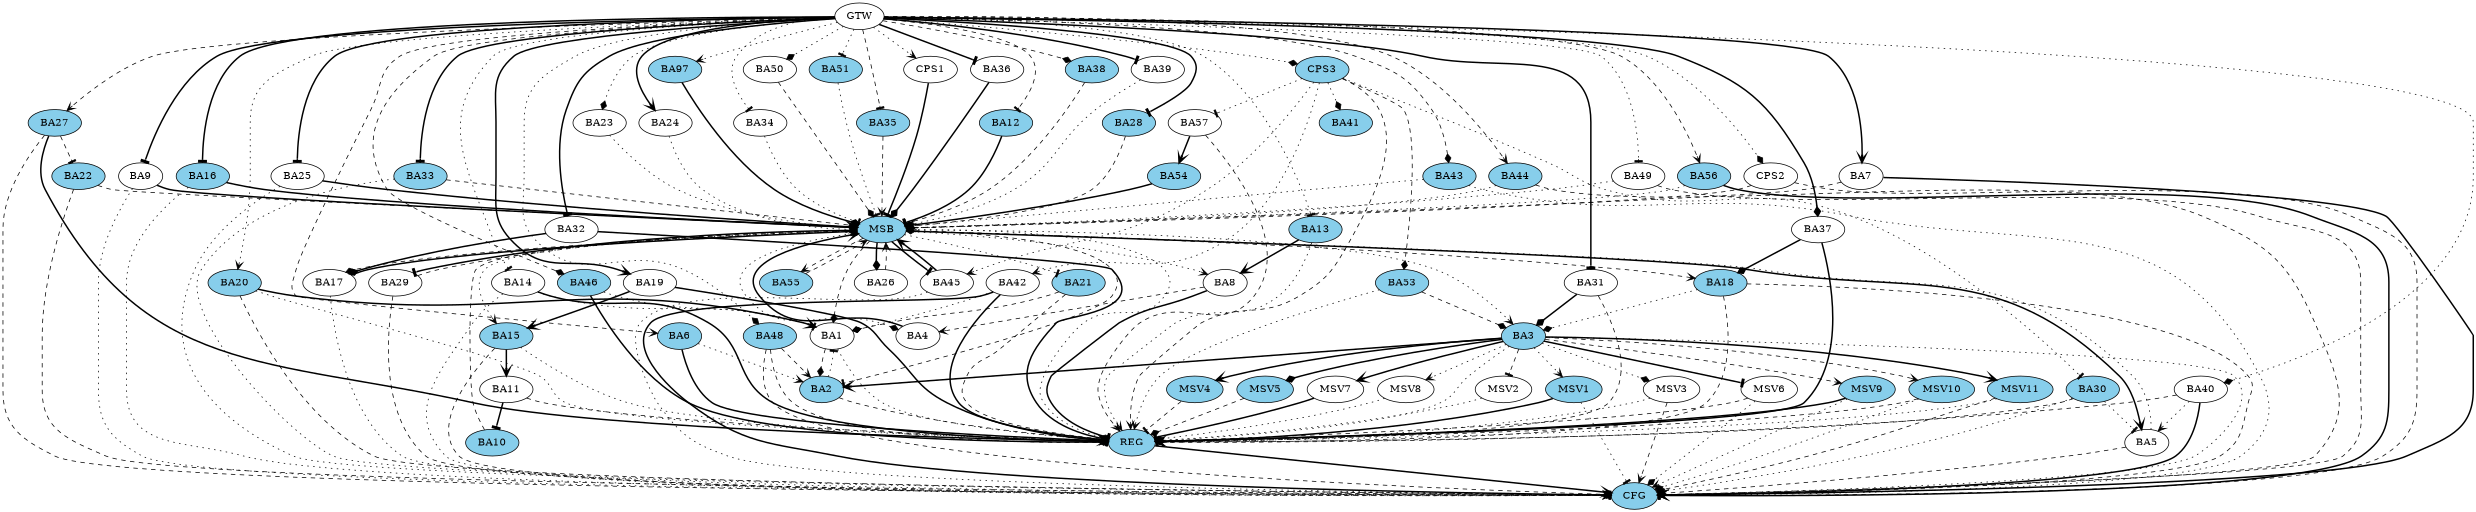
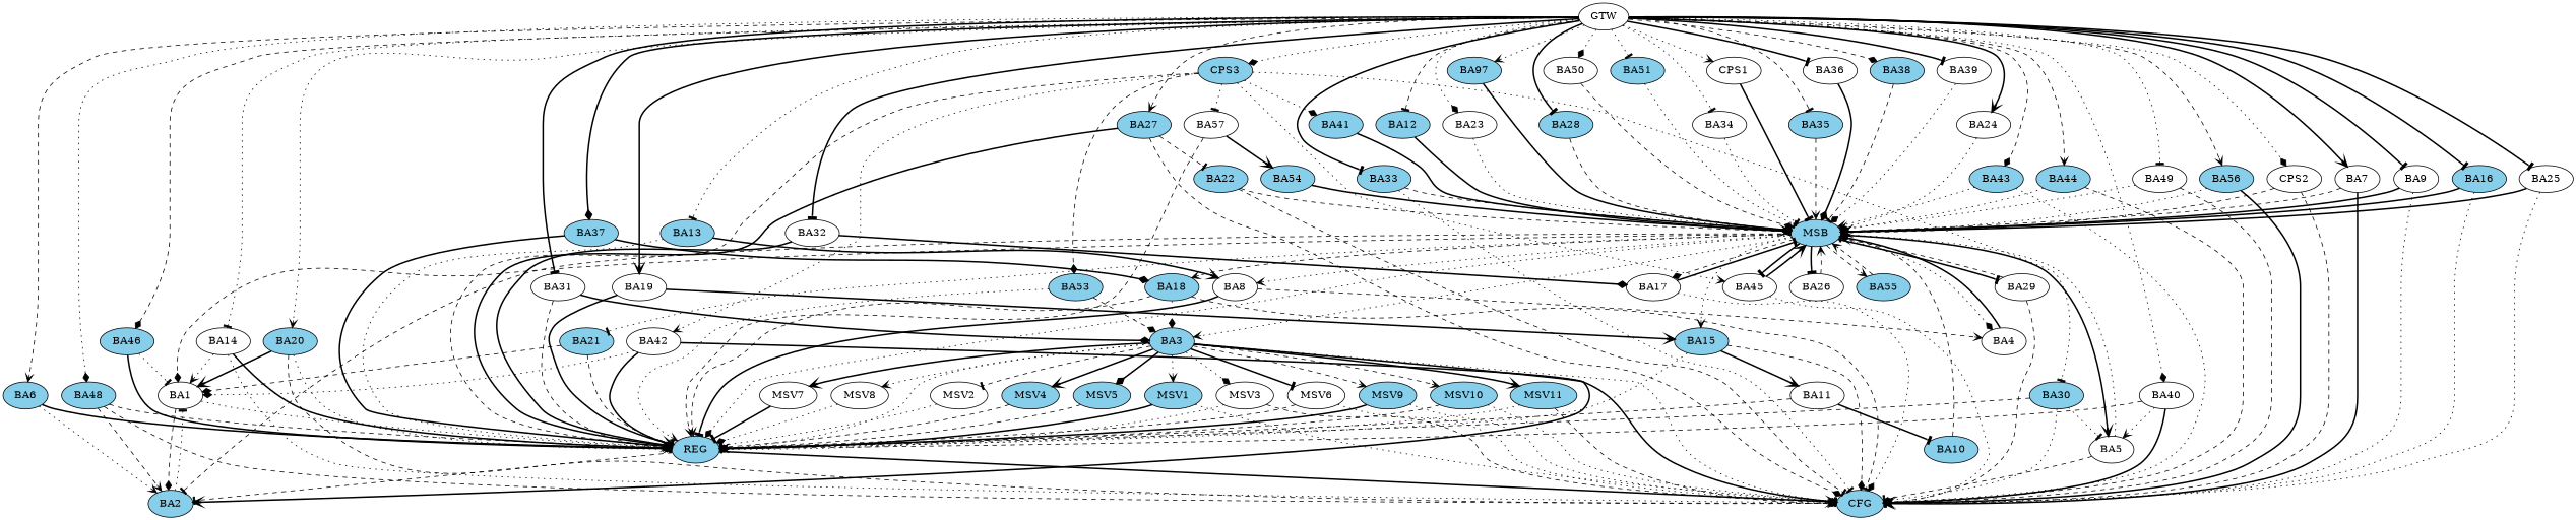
  strict digraph {
    node [fillcolor=skyblue style=filled]
    edge [arrowhead=vee style=dotted]
    n1 [fillcolor=white label=BA1]
    n2 [label=BA2]
    n3 [label=REG]
    n4 [label=CFG]
    n5 [label=BA3]
    n6 [label=MSV1]
    n7 [fillcolor=white label=MSV2]
    n8 [fillcolor=white label=MSV3]
    n9 [label=MSV4]
    n10 [label=MSV5]
    n11 [fillcolor=white label=MSV6]
    n12 [fillcolor=white label=MSV7]
    n13 [fillcolor=white label=MSV8]
    n14 [label=MSV9]
    n15 [label=MSV10]
    n16 [label=MSV11]
    n17 [fillcolor=white label=BA4]
    n18 [label=MSB]
    n19 [fillcolor=white label=BA5]
    n20 [fillcolor=white label=BA8]
    n21 [label=BA15]
    n22 [fillcolor=white label=BA17]
    n23 [label=BA18]
    n24 [label=BA21]
    n25 [fillcolor=white label=BA26]
    n26 [fillcolor=white label=BA29]
    n27 [fillcolor=white label=BA45]
    n28 [label=BA55]
    n29 [label=BA6]
    n30 [fillcolor=white label=BA7]
    n31 [fillcolor=white label=BA9]
    n32 [label=BA10]
    n33 [fillcolor=white label=BA11]
    n34 [label=BA12]
    n35 [label=BA13]
    n36 [fillcolor=white label=BA14]
    n37 [label=BA16]
    n38 [fillcolor=white label=BA19]
    n39 [label=BA20]
    n40 [label=BA22]
    n41 [fillcolor=white label=BA23]
    n42 [fillcolor=white label=BA24]
    n43 [fillcolor=white label=BA25]
    n44 [label=BA27]
    n45 [label=BA28]
    n46 [label=BA30]
    n47 [fillcolor=white label=BA31]
    n48 [fillcolor=white label=BA32]
    n49 [label=BA33]
    n50 [fillcolor=white label=BA34]
    n51 [label=BA35]
    n52 [fillcolor=white label=BA36]
-   n53 [fillcolor=white label=BA37]
+   n53 [label=BA37]
    n54 [label=BA38]
    n55 [fillcolor=white label=BA39]
    n56 [fillcolor=white label=BA40]
    n57 [label=BA41]
    n58 [fillcolor=white label=BA42]
    n59 [label=BA43]
    n60 [label=BA44]
    n61 [label=BA46]
    n62 [label=BA97]
    n63 [label=BA48]
    n64 [fillcolor=white label=BA49]
    n65 [fillcolor=white label=BA50]
    n66 [label=BA51]
    n67 [label=BA53]
    n68 [label=BA54]
    n69 [label=BA56]
    n70 [fillcolor=white label=BA57]
    n71 [fillcolor=white label=CPS1]
    n72 [fillcolor=white label=CPS2]
    n73 [label=CPS3]
    n74 [fillcolor=white label=GTW]
    n1 -> n2 [arrowhead=diamond style=dashed]
    n1 -> n3
    n2 -> n1 [arrowhead=tee]
-   n2 -> n3 [arrowhead=tee style=dashed]
+   n3 -> n2 [arrowhead=tee style=dashed]
    n3 -> n4 [style=bold]
    n5 -> n2 [style=bold]
    n5 -> n3 [arrowhead=diamond]
    n5 -> n4 [arrowhead=diamond]
    n5 -> n6
    n5 -> n7 [arrowhead=tee style=dashed]
    n5 -> n8 [arrowhead=diamond]
    n5 -> n9 [style=bold]
    n5 -> n10 [arrowhead=diamond style=bold]
    n5 -> n11 [arrowhead=tee style=bold]
    n5 -> n12 [style=bold]
    n5 -> n13
    n5 -> n14 [style=dashed]
    n5 -> n15 [style=dashed]
    n5 -> n16 [style=bold]
    n6 -> n3 [arrowhead=diamond style=bold]
    n6 -> n4 [arrowhead=tee]
    n7 -> n3 [arrowhead=tee]
    n8 -> n3 [arrowhead=tee]
    n8 -> n4 [style=dashed]
    n9 -> n3 [arrowhead=tee style=dashed]
    n10 -> n3 [arrowhead=diamond style=dashed]
    n11 -> n3 [arrowhead=diamond style=dashed]
    n11 -> n4 [arrowhead=diamond]
    n12 -> n3 [arrowhead=tee style=bold]
    n13 -> n3 [arrowhead=diamond]
    n14 -> n3 [arrowhead=tee style=bold]
    n14 -> n4
    n15 -> n3 [style=dashed]
    n15 -> n4 [arrowhead=diamond]
    n16 -> n3
    n16 -> n4 [arrowhead=diamond style=dashed]
    n17 -> n18 [style=bold]
    n18 -> n1 [arrowhead=diamond style=dashed]
    n18 -> n2 [arrowhead=tee style=dashed]
    n18 -> n3 [arrowhead=diamond]
    n18 -> n5
    n18 -> n17 [arrowhead=diamond]
    n18 -> n19 [style=bold]
    n18 -> n20
    n18 -> n21
    n18 -> n22 [arrowhead=diamond style=dashed]
    n18 -> n23 [style=dashed]
    n18 -> n24 [arrowhead=tee]
-   n18 -> n25 [arrowhead=diamond style=bold]
+   n18 -> n25 [arrowhead=tee style=bold]
    n18 -> n26 [arrowhead=tee style=bold]
    n18 -> n27 [arrowhead=tee style=bold]
    n18 -> n28 [style=dashed]
    n19 -> n4 [arrowhead=tee style=dashed]
    n19 -> n18 [arrowhead=diamond]
    n20 -> n3 [arrowhead=tee style=bold]
    n20 -> n17 [style=dashed]
    n21 -> n3 [arrowhead=diamond]
    n21 -> n4 [arrowhead=diamond style=dashed]
    n21 -> n33 [style=bold]
    n22 -> n4 [arrowhead=diamond]
    n22 -> n18 [arrowhead=tee style=bold]
    n23 -> n3 [style=dashed]
    n23 -> n4 [arrowhead=tee style=dashed]
    n23 -> n5 [arrowhead=diamond]
    n24 -> n1 [arrowhead=diamond style=dashed]
    n24 -> n3 [arrowhead=tee style=dashed]
    n25 -> n18 [style=dashed]
    n26 -> n4 [style=dashed]
    n26 -> n18 [arrowhead=tee style=dashed]
    n27 -> n4
    n27 -> n18 [style=bold]
    n28 -> n18 [style=dashed]
    n29 -> n2
    n29 -> n3 [arrowhead=diamond style=bold]
    n30 -> n4 [style=bold]
    n30 -> n18 [arrowhead=diamond style=dashed]
    n31 -> n4
    n31 -> n18 [arrowhead=tee style=bold]
    n32 -> n18 [arrowhead=diamond style=dashed]
    n33 -> n3 [style=dashed]
    n33 -> n32 [arrowhead=tee style=bold]
    n34 -> n18 [arrowhead=tee style=bold]
    n35 -> n3
    n35 -> n20 [style=bold]
    n36 -> n1
    n36 -> n3 [arrowhead=tee style=bold]
    n36 -> n4 [arrowhead=tee]
    n37 -> n4 [arrowhead=tee]
    n37 -> n18 [style=bold]
    n38 -> n3 [style=bold]
    n38 -> n21 [style=bold]
    n39 -> n1 [style=bold]
    n39 -> n3
    n39 -> n4 [style=dashed]
    n40 -> n4 [arrowhead=tee style=dashed]
    n40 -> n18 [arrowhead=diamond style=dashed]
    n41 -> n18 [arrowhead=diamond]
    n42 -> n18
    n43 -> n4 [arrowhead=tee]
    n43 -> n18 [style=bold]
    n44 -> n3 [arrowhead=tee style=bold]
    n44 -> n4 [arrowhead=diamond style=dashed]
    n44 -> n40 [arrowhead=tee style=dashed]
    n45 -> n18 [arrowhead=tee style=dashed]
    n46 -> n3 [style=dashed]
    n46 -> n4 [arrowhead=diamond]
    n46 -> n19 [arrowhead=tee]
    n47 -> n3 [arrowhead=tee style=dashed]
    n47 -> n5 [arrowhead=diamond style=bold]
    n48 -> n3 [arrowhead=tee style=bold]
    n48 -> n22 [arrowhead=diamond style=bold]
    n49 -> n4 [arrowhead=tee]
    n49 -> n18 [arrowhead=diamond style=dashed]
    n50 -> n18 [arrowhead=tee]
    n51 -> n18 [style=dashed]
    n52 -> n18 [arrowhead=diamond style=bold]
    n53 -> n3 [style=bold]
    n53 -> n23 [arrowhead=diamond style=bold]
    n54 -> n18 [arrowhead=tee style=dashed]
    n55 -> n18 [arrowhead=diamond]
    n56 -> n3 [style=dashed]
    n56 -> n4 [style=bold]
    n56 -> n19
+   n57 -> n18 [arrowhead=diamond style=bold]
    n58 -> n1 [arrowhead=diamond]
    n58 -> n3 [arrowhead=tee style=bold]
    n58 -> n4 [arrowhead=tee style=bold]
    n59 -> n4
    n59 -> n18
    n60 -> n4 [arrowhead=diamond style=dashed]
    n60 -> n18 [arrowhead=tee]
    n61 -> n1 [arrowhead=tee]
    n61 -> n3 [arrowhead=diamond style=bold]
    n62 -> n18 [arrowhead=diamond style=bold]
    n63 -> n2 [style=dashed]
    n63 -> n3 [arrowhead=tee style=dashed]
    n63 -> n4 [style=dashed]
    n64 -> n4 [style=dashed]
    n64 -> n18 [arrowhead=diamond]
    n65 -> n18 [arrowhead=diamond style=dashed]
    n66 -> n18 [arrowhead=tee]
    n67 -> n3
    n67 -> n5 [arrowhead=diamond style=dashed]
    n68 -> n18 [style=bold]
    n69 -> n4 [arrowhead=tee style=bold]
    n69 -> n18
    n70 -> n3 [style=dashed]
    n70 -> n68 [style=bold]
    n71 -> n18 [arrowhead=tee style=bold]
    n72 -> n4 [arrowhead=tee style=dashed]
    n72 -> n18 [style=dashed]
    n73 -> n3 [style=dashed]
    n73 -> n27
    n73 -> n46 [arrowhead=tee]
    n73 -> n57 [arrowhead=diamond]
    n73 -> n58
    n73 -> n67 [arrowhead=diamond style=dashed]
    n73 -> n70 [arrowhead=tee]
    n74 -> n29 [style=dashed]
    n74 -> n30 [style=bold]
    n74 -> n31 [arrowhead=tee style=bold]
    n74 -> n34 [arrowhead=tee style=dashed]
    n74 -> n35 [arrowhead=tee]
    n74 -> n36 [arrowhead=tee]
    n74 -> n37 [arrowhead=tee style=bold]
    n74 -> n38 [style=bold]
    n74 -> n39
    n74 -> n41 [arrowhead=diamond]
    n74 -> n42 [style=bold]
    n74 -> n43 [arrowhead=tee style=bold]
    n74 -> n44 [style=dashed]
    n74 -> n45 [arrowhead=tee style=bold]
    n74 -> n47 [arrowhead=tee style=bold]
    n74 -> n48 [arrowhead=tee style=bold]
    n74 -> n49 [arrowhead=tee style=bold]
    n74 -> n50 [arrowhead=tee]
    n74 -> n51 [arrowhead=tee style=dashed]
    n74 -> n52 [arrowhead=tee style=bold]
    n74 -> n53 [arrowhead=diamond style=bold]
    n74 -> n54 [arrowhead=diamond style=dashed]
    n74 -> n55 [arrowhead=tee style=bold]
    n74 -> n56 [arrowhead=diamond]
    n74 -> n59 [arrowhead=diamond style=dashed]
    n74 -> n60 [style=dashed]
    n74 -> n61 [arrowhead=diamond style=dashed]
    n74 -> n62
    n74 -> n63 [arrowhead=diamond]
    n74 -> n64 [arrowhead=tee]
    n74 -> n65 [arrowhead=diamond]
    n74 -> n66 [arrowhead=tee]
    n74 -> n69 [style=dashed]
    n74 -> n71
    n74 -> n72 [arrowhead=diamond]
    n74 -> n73 [arrowhead=diamond]
  }
